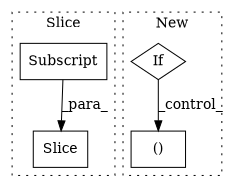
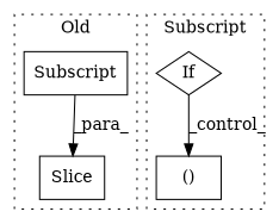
  digraph {
    node [l=12 shape=box]
    n1 [a=80 label=Slice s=1731]
    n2 [a=63 l="21,0" label=Subscript s="1723,0"]
    n3 [a=96 l="3,14" label=If s="2145,2163" shape=diamond]
    n4 [a=54 label="()" s=2187]
    subgraph cluster_1 {
-     label=Slice
+     label=Old
      style=dotted
      n1
      n2
    }
    subgraph cluster_2 {
-     label=New
+     label=Subscript
      style=dotted
      n3
      n4
    }
    n2 -> n1 [label=_para_]
    n3 -> n4 [label=_control_]
  }
